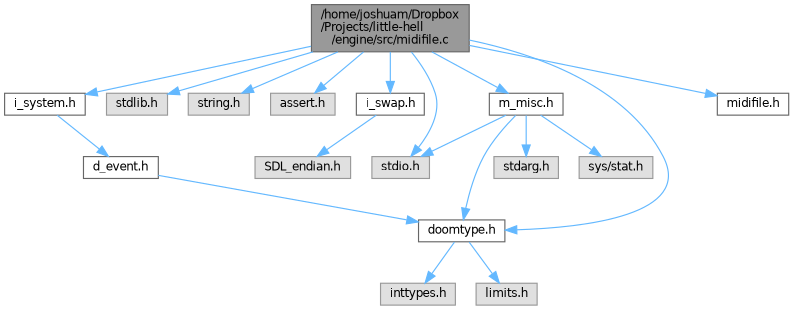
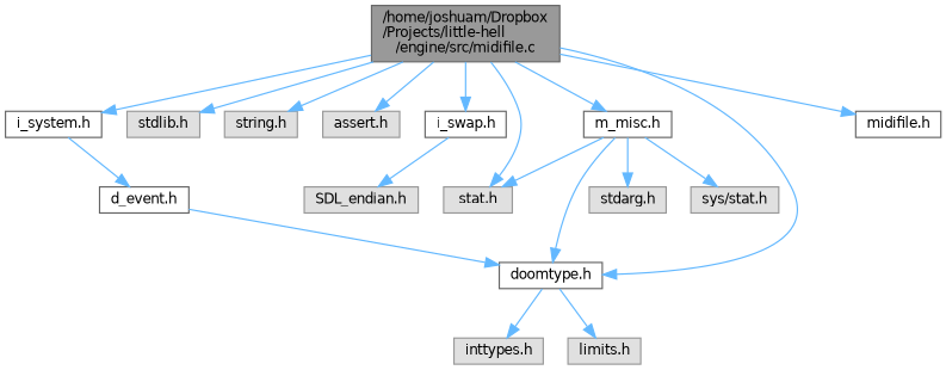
  digraph {
    node [color=grey60 fillcolor="#E0E0E0" fontname=Helvetica fontsize=10 shape=box style=filled]
    edge [color=steelblue1 fontname=Helvetica fontsize=10 labelfontname=Helvetica labelfontsize=10 style=solid]
    n1 [color=gray40 fillcolor=grey60 fontcolor=black height=0.2 label="/home/joshuam/Dropbox\l/Projects/little-hell\l/engine/src/midifile.c" width=0.4]
-   n2 [height=0.2 label="stdio.h" width=0.4]
+   n2 [height=0.2 label="stat.h" width=0.4]
    n3 [height=0.2 label="stdlib.h" width=0.4]
    n4 [height=0.2 label="string.h" width=0.4]
    n5 [height=0.2 label="assert.h" width=0.4]
    n6 [color=grey40 fillcolor=white height=0.2 label="doomtype.h" width=0.4]
    n7 [color=grey40 fillcolor=white height=0.2 label="i_swap.h" width=0.4]
    n8 [color=grey40 fillcolor=white height=0.2 label="i_system.h" width=0.4]
    n9 [color=grey40 fillcolor=white height=0.2 label="m_misc.h" width=0.4]
    n10 [color=grey40 fillcolor=white height=0.2 label="midifile.h" width=0.4]
    n11 [height=0.2 label="inttypes.h" width=0.4]
    n12 [height=0.2 label="limits.h" width=0.4]
    n13 [height=0.2 label="SDL_endian.h" width=0.4]
    n14 [color=grey40 fillcolor=white height=0.2 label="d_event.h" width=0.4]
    n15 [height=0.2 label="stdarg.h" width=0.4]
    n16 [height=0.2 label="sys/stat.h" width=0.4]
    n1 -> n2
    n1 -> n3
    n1 -> n4
    n1 -> n5
    n1 -> n6
    n1 -> n7
    n1 -> n8
    n1 -> n9
    n1 -> n10
    n6 -> n11
    n6 -> n12
    n7 -> n13
    n8 -> n14
    n9 -> n2
    n9 -> n6
    n9 -> n15
    n9 -> n16
    n14 -> n6
  }
